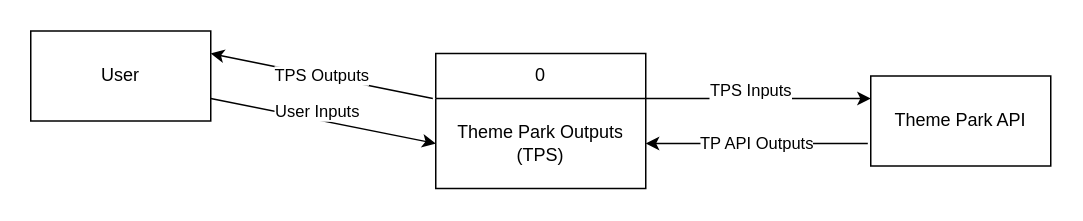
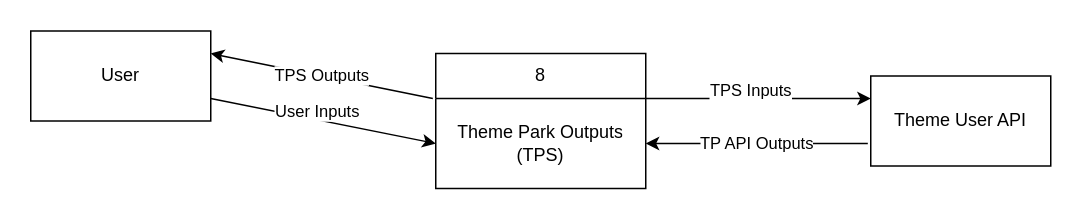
  <mxCell id="0" />
  <mxCell id="1" parent="0" />
- <mxCell id="2" value="0" style="swimlane;fontStyle=0;childLayout=stackLayout;horizontal=1;startSize=30;horizontalStack=0;resizeParent=1;resizeParentMax=0;resizeLast=0;collapsible=1;marginBottom=0;whiteSpace=wrap;html=1;" parent="1" vertex="1"><mxGeometry x="290" y="35" width="140" height="90" as="geometry" /></mxCell>
+ <mxCell id="2" value="8" style="swimlane;fontStyle=0;childLayout=stackLayout;horizontal=1;startSize=30;horizontalStack=0;resizeParent=1;resizeParentMax=0;resizeLast=0;collapsible=1;marginBottom=0;whiteSpace=wrap;html=1;" parent="1" vertex="1"><mxGeometry x="290" y="35" width="140" height="90" as="geometry" /></mxCell>
  <mxCell id="3" value="Theme Park Outputs&lt;br&gt;(TPS)" style="text;strokeColor=none;fillColor=none;align=center;verticalAlign=middle;spacingLeft=4;spacingRight=4;overflow=hidden;points=[[0,0.5],[1,0.5]];portConstraint=eastwest;rotatable=0;whiteSpace=wrap;html=1;" parent="2" vertex="1"><mxGeometry y="30" width="140" height="60" as="geometry" /></mxCell>
  <mxCell id="4" value="User" style="rounded=0;whiteSpace=wrap;html=1;" vertex="1" parent="1"><mxGeometry x="20" y="20" width="120" height="60" as="geometry" /></mxCell>
- <mxCell id="5" value="Theme Park API" style="rounded=0;whiteSpace=wrap;html=1;" vertex="1" parent="1"><mxGeometry x="580" y="50" width="120" height="60" as="geometry" /></mxCell>
+ <mxCell id="5" value="Theme User API" style="rounded=0;whiteSpace=wrap;html=1;" vertex="1" parent="1"><mxGeometry x="580" y="50" width="120" height="60" as="geometry" /></mxCell>
  <mxCell id="6" value="User Inputs" style="endArrow=classic;html=1;entryX=0;entryY=0.5;entryDx=0;entryDy=0;exitX=1;exitY=0.75;exitDx=0;exitDy=0;" edge="1" parent="1" source="4" target="3"><mxGeometry x="-0.067" y="5" width="50" height="50" relative="1" as="geometry"><mxPoint x="140" y="80" as="sourcePoint" /><mxPoint x="290" y="80" as="targetPoint" /><mxPoint as="offset" /></mxGeometry></mxCell>
  <mxCell id="7" value="TPS Outputs" style="endArrow=classic;html=1;entryX=1;entryY=0.25;entryDx=0;entryDy=0;exitX=-0.014;exitY=0;exitDx=0;exitDy=0;exitPerimeter=0;" edge="1" parent="1" source="3" target="4"><mxGeometry width="50" height="50" relative="1" as="geometry"><mxPoint x="190" y="95" as="sourcePoint" /><mxPoint x="240" y="45" as="targetPoint" /></mxGeometry></mxCell>
  <mxCell id="8" value="TP API Outputs" style="endArrow=classic;html=1;entryX=1;entryY=0.25;entryDx=0;entryDy=0;exitX=-0.014;exitY=0;exitDx=0;exitDy=0;exitPerimeter=0;" edge="1" parent="1"><mxGeometry width="50" height="50" relative="1" as="geometry"><mxPoint x="578.04" y="95" as="sourcePoint" /><mxPoint x="430" y="95" as="targetPoint" /><Array as="points"><mxPoint x="560" y="95" /></Array></mxGeometry></mxCell>
  <mxCell id="9" value="TPS Inputs" style="endArrow=classic;html=1;entryX=0;entryY=0.5;entryDx=0;entryDy=0;exitX=1;exitY=0.75;exitDx=0;exitDy=0;" edge="1" parent="1"><mxGeometry x="-0.067" y="5" width="50" height="50" relative="1" as="geometry"><mxPoint x="430" y="65" as="sourcePoint" /><mxPoint x="580" y="65" as="targetPoint" /><mxPoint as="offset" /></mxGeometry></mxCell>
